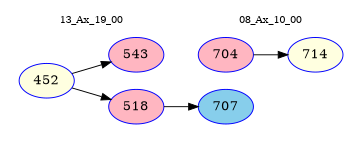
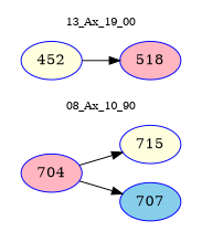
  digraph {
    rankdir=LR
    node [color=blue fillcolor=lightpink style=filled]
    edge [color=black]
    n1 [label=704]
    n2 [fillcolor=skyblue label=707]
-   n3 [fillcolor=lightyellow label=714]
+   n3 [fillcolor=lightyellow label=715]
    n4 [fillcolor=lightyellow label=452]
    n5 [label=518]
-   n6 [label=543]
    subgraph cluster_1 {
      color=white
      fontsize=10
-     label="08_Ax_10_00"
+     label="08_Ax_10_90"
      n1
      n2
      n3
    }
    subgraph cluster_2 {
      color=white
      fontsize=10
      label="13_Ax_19_00"
      n4
      n5
-     n6
    }
-   n5 -> n2
+   n1 -> n2
    n1 -> n3
    n4 -> n5
-   n4 -> n6
  }
